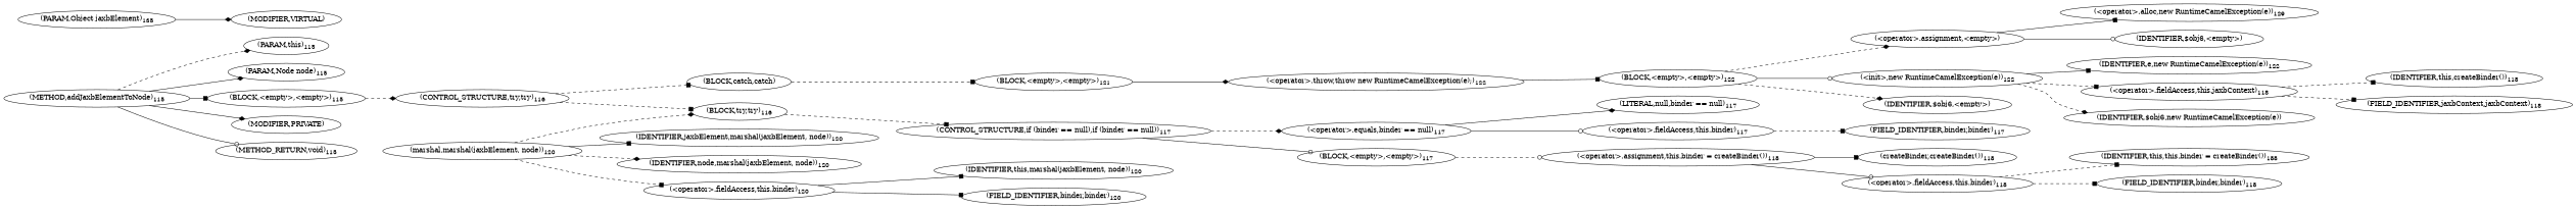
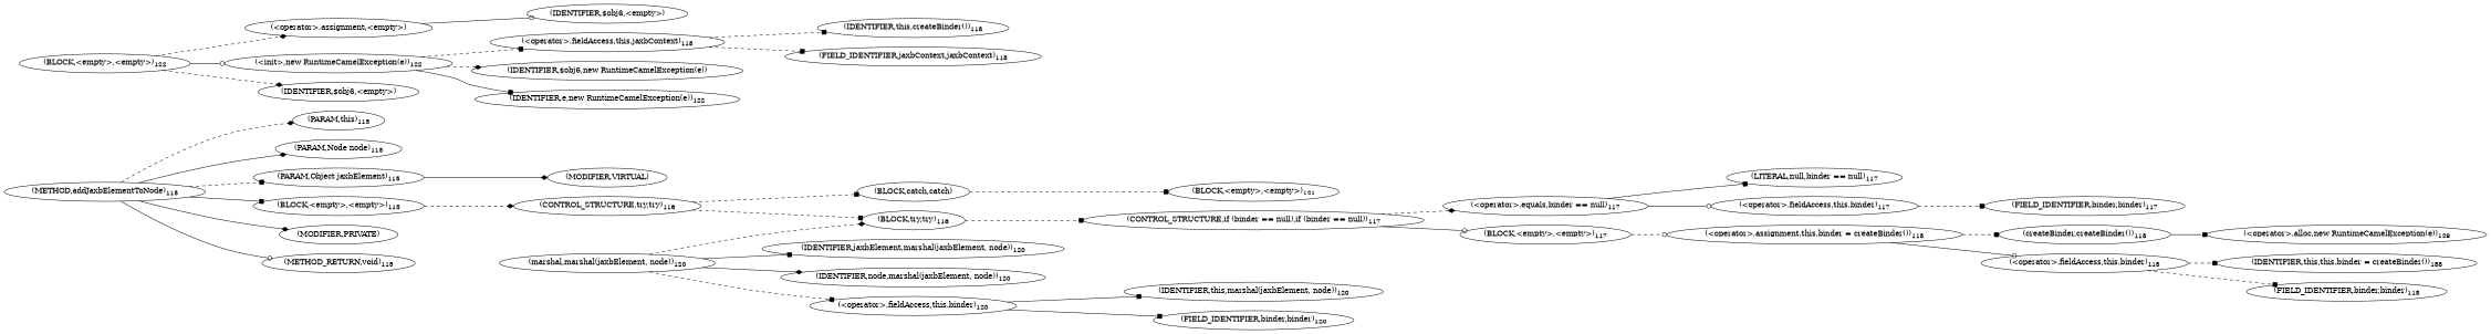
  digraph {
    rankdir=LR
    edge [arrowhead=box style=dashed]
    n1 [label=<(METHOD,addJaxbElementToNode)<SUB>115</SUB>>]
    n2 [label=<(PARAM,this)<SUB>115</SUB>>]
    n3 [label=<(PARAM,Node node)<SUB>115</SUB>>]
-   n4 [label=<(PARAM,Object jaxbElement)<SUB>135</SUB>>]
+   n4 [label=<(PARAM,Object jaxbElement)<SUB>115</SUB>>]
    n5 [label=<(BLOCK,&lt;empty&gt;,&lt;empty&gt;)<SUB>115</SUB>>]
    n6 [label=<(MODIFIER,PRIVATE)>]
    n7 [label=<(METHOD_RETURN,void)<SUB>115</SUB>>]
    n8 [label=<(MODIFIER,VIRTUAL)>]
    n9 [label=<(CONTROL_STRUCTURE,try,try)<SUB>116</SUB>>]
    n10 [label=<(BLOCK,try,try)<SUB>116</SUB>>]
    n11 [label=<(BLOCK,catch,catch)>]
    n12 [label=<(CONTROL_STRUCTURE,if (binder == null),if (binder == null))<SUB>117</SUB>>]
    n13 [label=<(BLOCK,&lt;empty&gt;,&lt;empty&gt;)<SUB>121</SUB>>]
    n14 [label=<(&lt;operator&gt;.equals,binder == null)<SUB>117</SUB>>]
    n15 [label=<(BLOCK,&lt;empty&gt;,&lt;empty&gt;)<SUB>117</SUB>>]
    n16 [label=<(marshal,marshal(jaxbElement, node))<SUB>120</SUB>>]
    n17 [label=<(&lt;operator&gt;.fieldAccess,this.binder)<SUB>120</SUB>>]
    n18 [label=<(IDENTIFIER,jaxbElement,marshal(jaxbElement, node))<SUB>120</SUB>>]
    n19 [label=<(IDENTIFIER,node,marshal(jaxbElement, node))<SUB>120</SUB>>]
    n20 [label=<(&lt;operator&gt;.fieldAccess,this.binder)<SUB>117</SUB>>]
    n21 [label=<(LITERAL,null,binder == null)<SUB>117</SUB>>]
    n22 [label=<(&lt;operator&gt;.assignment,this.binder = createBinder())<SUB>118</SUB>>]
    n23 [label=<(FIELD_IDENTIFIER,binder,binder)<SUB>117</SUB>>]
    n24 [label=<(&lt;operator&gt;.fieldAccess,this.binder)<SUB>118</SUB>>]
    n25 [label=<(createBinder,createBinder())<SUB>118</SUB>>]
    n26 [label=<(IDENTIFIER,this,this.binder = createBinder())<SUB>188</SUB>>]
    n27 [label=<(FIELD_IDENTIFIER,binder,binder)<SUB>118</SUB>>]
    n28 [label=<(&lt;operator&gt;.fieldAccess,this.jaxbContext)<SUB>118</SUB>>]
    n29 [label=<(IDENTIFIER,this,createBinder())<SUB>118</SUB>>]
    n30 [label=<(FIELD_IDENTIFIER,jaxbContext,jaxbContext)<SUB>118</SUB>>]
    n31 [label=<(IDENTIFIER,this,marshal(jaxbElement, node))<SUB>120</SUB>>]
    n32 [label=<(FIELD_IDENTIFIER,binder,binder)<SUB>120</SUB>>]
-   n33 [label=<(&lt;operator&gt;.throw,throw new RuntimeCamelException(e);)<SUB>122</SUB>>]
    n34 [label=<(BLOCK,&lt;empty&gt;,&lt;empty&gt;)<SUB>122</SUB>>]
    n35 [label=<(&lt;operator&gt;.assignment,&lt;empty&gt;)>]
    n36 [label=<(&lt;init&gt;,new RuntimeCamelException(e))<SUB>122</SUB>>]
    n37 [label=<(IDENTIFIER,$obj6,&lt;empty&gt;)>]
    n38 [label=<(IDENTIFIER,$obj6,&lt;empty&gt;)>]
    n39 [label=<(&lt;operator&gt;.alloc,new RuntimeCamelException(e))<SUB>129</SUB>>]
    n40 [label=<(IDENTIFIER,$obj6,new RuntimeCamelException(e))>]
    n41 [label=<(IDENTIFIER,e,new RuntimeCamelException(e))<SUB>122</SUB>>]
    n1 -> n2 [arrowhead=diamond]
    n1 -> n3 [arrowhead=diamond style=solid]
+   n1 -> n4
    n1 -> n5 [style=solid]
    n1 -> n6 [arrowhead=diamond style=solid]
    n1 -> n7 [arrowhead=odot style=solid]
    n4 -> n8 [arrowhead=diamond style=solid]
    n5 -> n9 [arrowhead=diamond]
    n9 -> n10
    n9 -> n11
    n10 -> n12
    n11 -> n13
    n12 -> n14 [arrowhead=diamond]
    n12 -> n15 [arrowhead=odot style=solid]
-   n13 -> n33 [arrowhead=diamond style=solid]
    n14 -> n20 [arrowhead=odot style=solid]
-   n14 -> n21 [arrowhead=diamond style=solid]
+   n14 -> n21 [style=solid]
    n15 -> n22 [arrowhead=odot]
    n16 -> n10 [arrowhead=diamond]
    n16 -> n17
    n16 -> n18 [style=solid]
-   n16 -> n19 [arrowhead=diamond]
+   n16 -> n19 [arrowhead=diamond style=solid]
    n17 -> n31 [style=solid]
    n17 -> n32 [style=solid]
    n20 -> n23
    n22 -> n24 [arrowhead=odot style=solid]
-   n22 -> n25 [style=solid]
+   n22 -> n25
    n24 -> n26
    n24 -> n27
    n28 -> n29
    n28 -> n30
-   n33 -> n34 [style=solid]
    n34 -> n35 [arrowhead=diamond]
    n34 -> n36 [arrowhead=odot style=solid]
    n34 -> n37 [arrowhead=diamond]
    n35 -> n38 [arrowhead=odot style=solid]
-   n35 -> n39 [style=solid]
+   n25 -> n39 [style=solid]
    n36 -> n28
    n36 -> n40 [arrowhead=diamond]
    n36 -> n41 [style=solid]
  }
